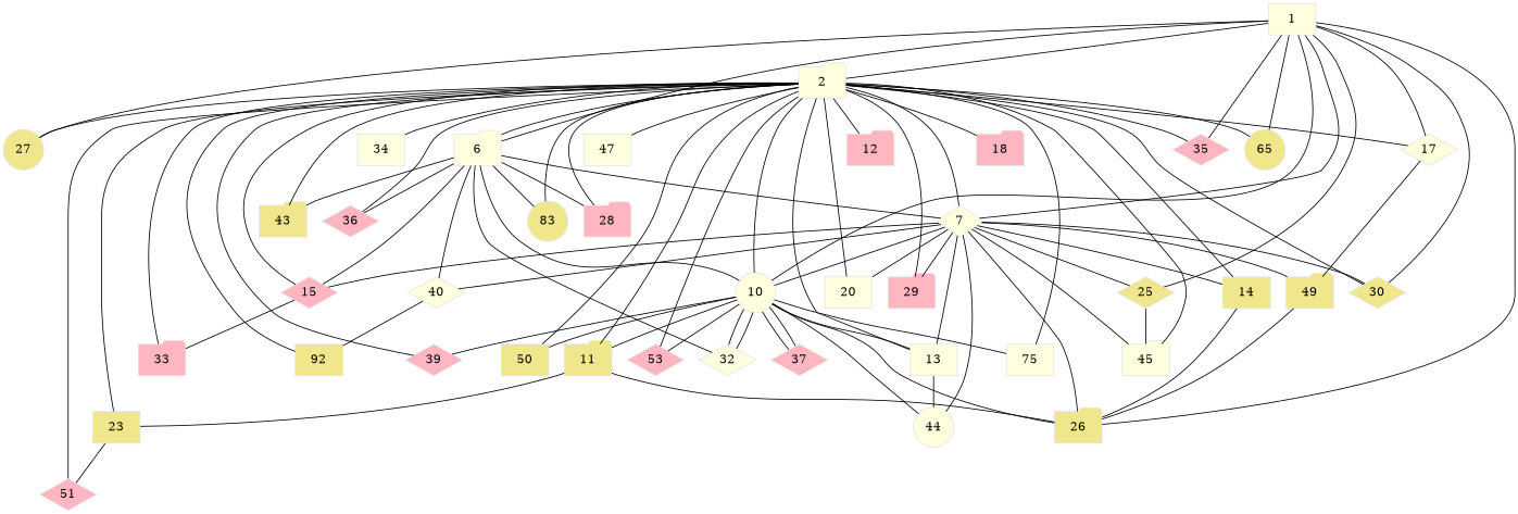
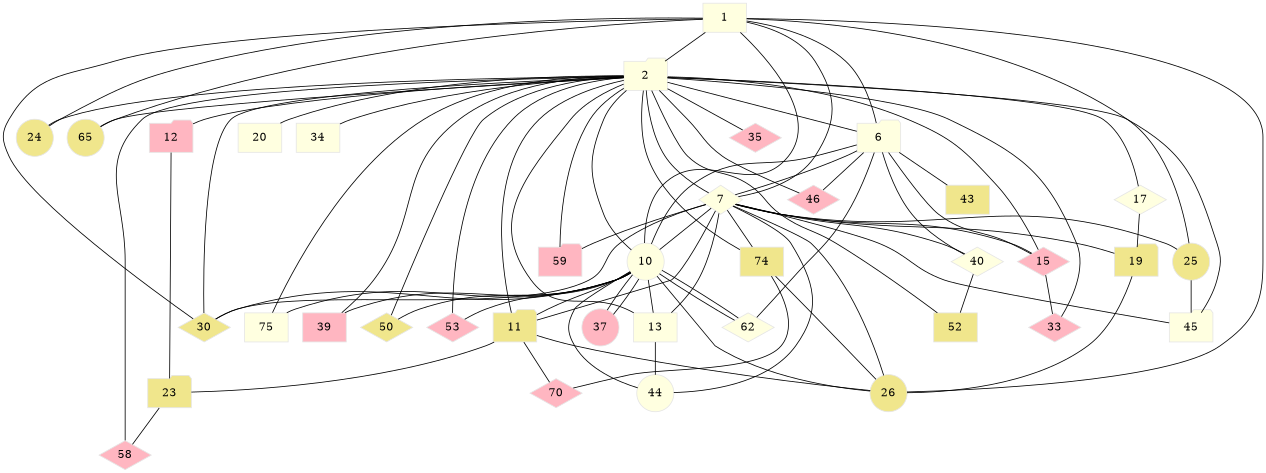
  graph {
    node [color=gray90 fillcolor=lightyellow shape=folder style=filled]
    2 [super="+78+3"]
    6 [super="+48+31"]
    7 [shape=diamond super="+8+55+58+82+49"]
    10 [shape=circle super="+22"]
    17 [shape=diamond super="+63"]
-   27 [fillcolor=khaki shape=circle]
+   27 [fillcolor=khaki shape=circle label=24]
    30 [fillcolor=khaki shape=diamond super="+81"]
    35 [fillcolor=lightpink shape=diamond]
    65 [fillcolor=khaki shape=circle]
    11 [fillcolor=khaki]
    12 [fillcolor=lightpink]
    13 [shape=box]
-   14 [fillcolor=khaki shape=box]
+   14 [fillcolor=khaki shape=box label=74]
    15 [fillcolor=lightpink shape=diamond super="+73"]
-   18 [fillcolor=lightpink]
    20 [shape=box super="+41"]
-   23 [fillcolor=khaki shape=box]
-   28 [fillcolor=lightpink]
-   29 [fillcolor=lightpink super="+36"]
-   33 [fillcolor=lightpink]
+   23 [fillcolor=khaki]
+   29 [fillcolor=lightpink super="+36" label=59]
+   33 [fillcolor=lightpink shape=diamond]
    34 [shape=box]
-   39 [fillcolor=lightpink shape=diamond]
-   43 [fillcolor=khaki]
+   39 [fillcolor=lightpink shape=box]
+   43 [fillcolor=khaki shape=box]
    45 [super="+77"]
-   46 [fillcolor=lightpink shape=diamond label=36]
-   47 [shape=box]
-   50 [fillcolor=khaki shape=box]
-   51 [fillcolor=lightpink shape=diamond]
-   52 [fillcolor=khaki shape=box label=92]
+   46 [fillcolor=lightpink shape=diamond]
+   50 [fillcolor=khaki shape=diamond]
+   51 [fillcolor=lightpink shape=diamond label=58]
+   52 [fillcolor=khaki shape=box]
    53 [fillcolor=lightpink shape=diamond]
    75 [shape=box]
-   83 [fillcolor=khaki shape=circle]
    1 [shape=box]
-   25 [fillcolor=khaki shape=diamond super="+66"]
-   26 [fillcolor=khaki super="+74+54"]
-   32 [shape=diamond super="+38"]
+   25 [fillcolor=khaki shape=circle super="+66"]
+   26 [fillcolor=khaki shape=circle super="+74+54"]
+   32 [shape=diamond super="+38" label=62]
    40 [shape=diamond]
-   19 [fillcolor=khaki label=49]
+   19 [fillcolor=khaki]
    44 [shape=circle]
-   37 [fillcolor=lightpink shape=diamond]
+   37 [fillcolor=lightpink shape=circle]
+   70 [fillcolor=lightpink shape=diamond]
    2 -- 6 [weight=7]
    2 -- 7 [weight=14]
    2 -- 10 [weight=6]
    2 -- 17
    2 -- 27
    2 -- 30
    2 -- 35
    2 -- 65
    2 -- 11
    2 -- 12 [weight=2]
    2 -- 13
    2 -- 14
    2 -- 15
-   2 -- 18
    2 -- 20 [weight=3]
-   2 -- 23
-   2 -- 28
+   12 -- 23
    2 -- 29 [weight=3]
    2 -- 33
    2 -- 34
    2 -- 39
-   2 -- 43
    2 -- 45
    2 -- 46
-   2 -- 47 [weight=2]
    2 -- 50
    2 -- 51 [weight=2]
    2 -- 52
    2 -- 53
    2 -- 75
-   2 -- 83
    6 -- 7 [weight=3]
    6 -- 10 [weight=2]
    6 -- 15
-   6 -- 28
    6 -- 43
    6 -- 46
-   6 -- 83
    6 -- 32
    6 -- 40
    7 -- 10 [weight=3]
    7 -- 30
-   7 -- 20
+   7 -- 11
    7 -- 13
    7 -- 14
    7 -- 15
    7 -- 29
    7 -- 45
    7 -- 25
    7 -- 26 [weight=2]
    7 -- 40
    7 -- 19
    7 -- 44
+   10 -- 30
    10 -- 11
    10 -- 13
    10 -- 39
    10 -- 50
    10 -- 53
    10 -- 75
    10 -- 26
    10 -- 32
    10 -- 32
    10 -- 44
    10 -- 37
    10 -- 37
    17 -- 19
    11 -- 23
    11 -- 26
+   11 -- 70
    13 -- 44
    14 -- 26
+   14 -- 70
    15 -- 33
    23 -- 51
    1 -- 2 [weight=5]
    1 -- 6
    1 -- 7 [weight=4]
    1 -- 10
-   1 -- 17
    1 -- 27
    1 -- 30
-   1 -- 35
    1 -- 65
    1 -- 25
    1 -- 26
    25 -- 45
    40 -- 52
    19 -- 26
  }
